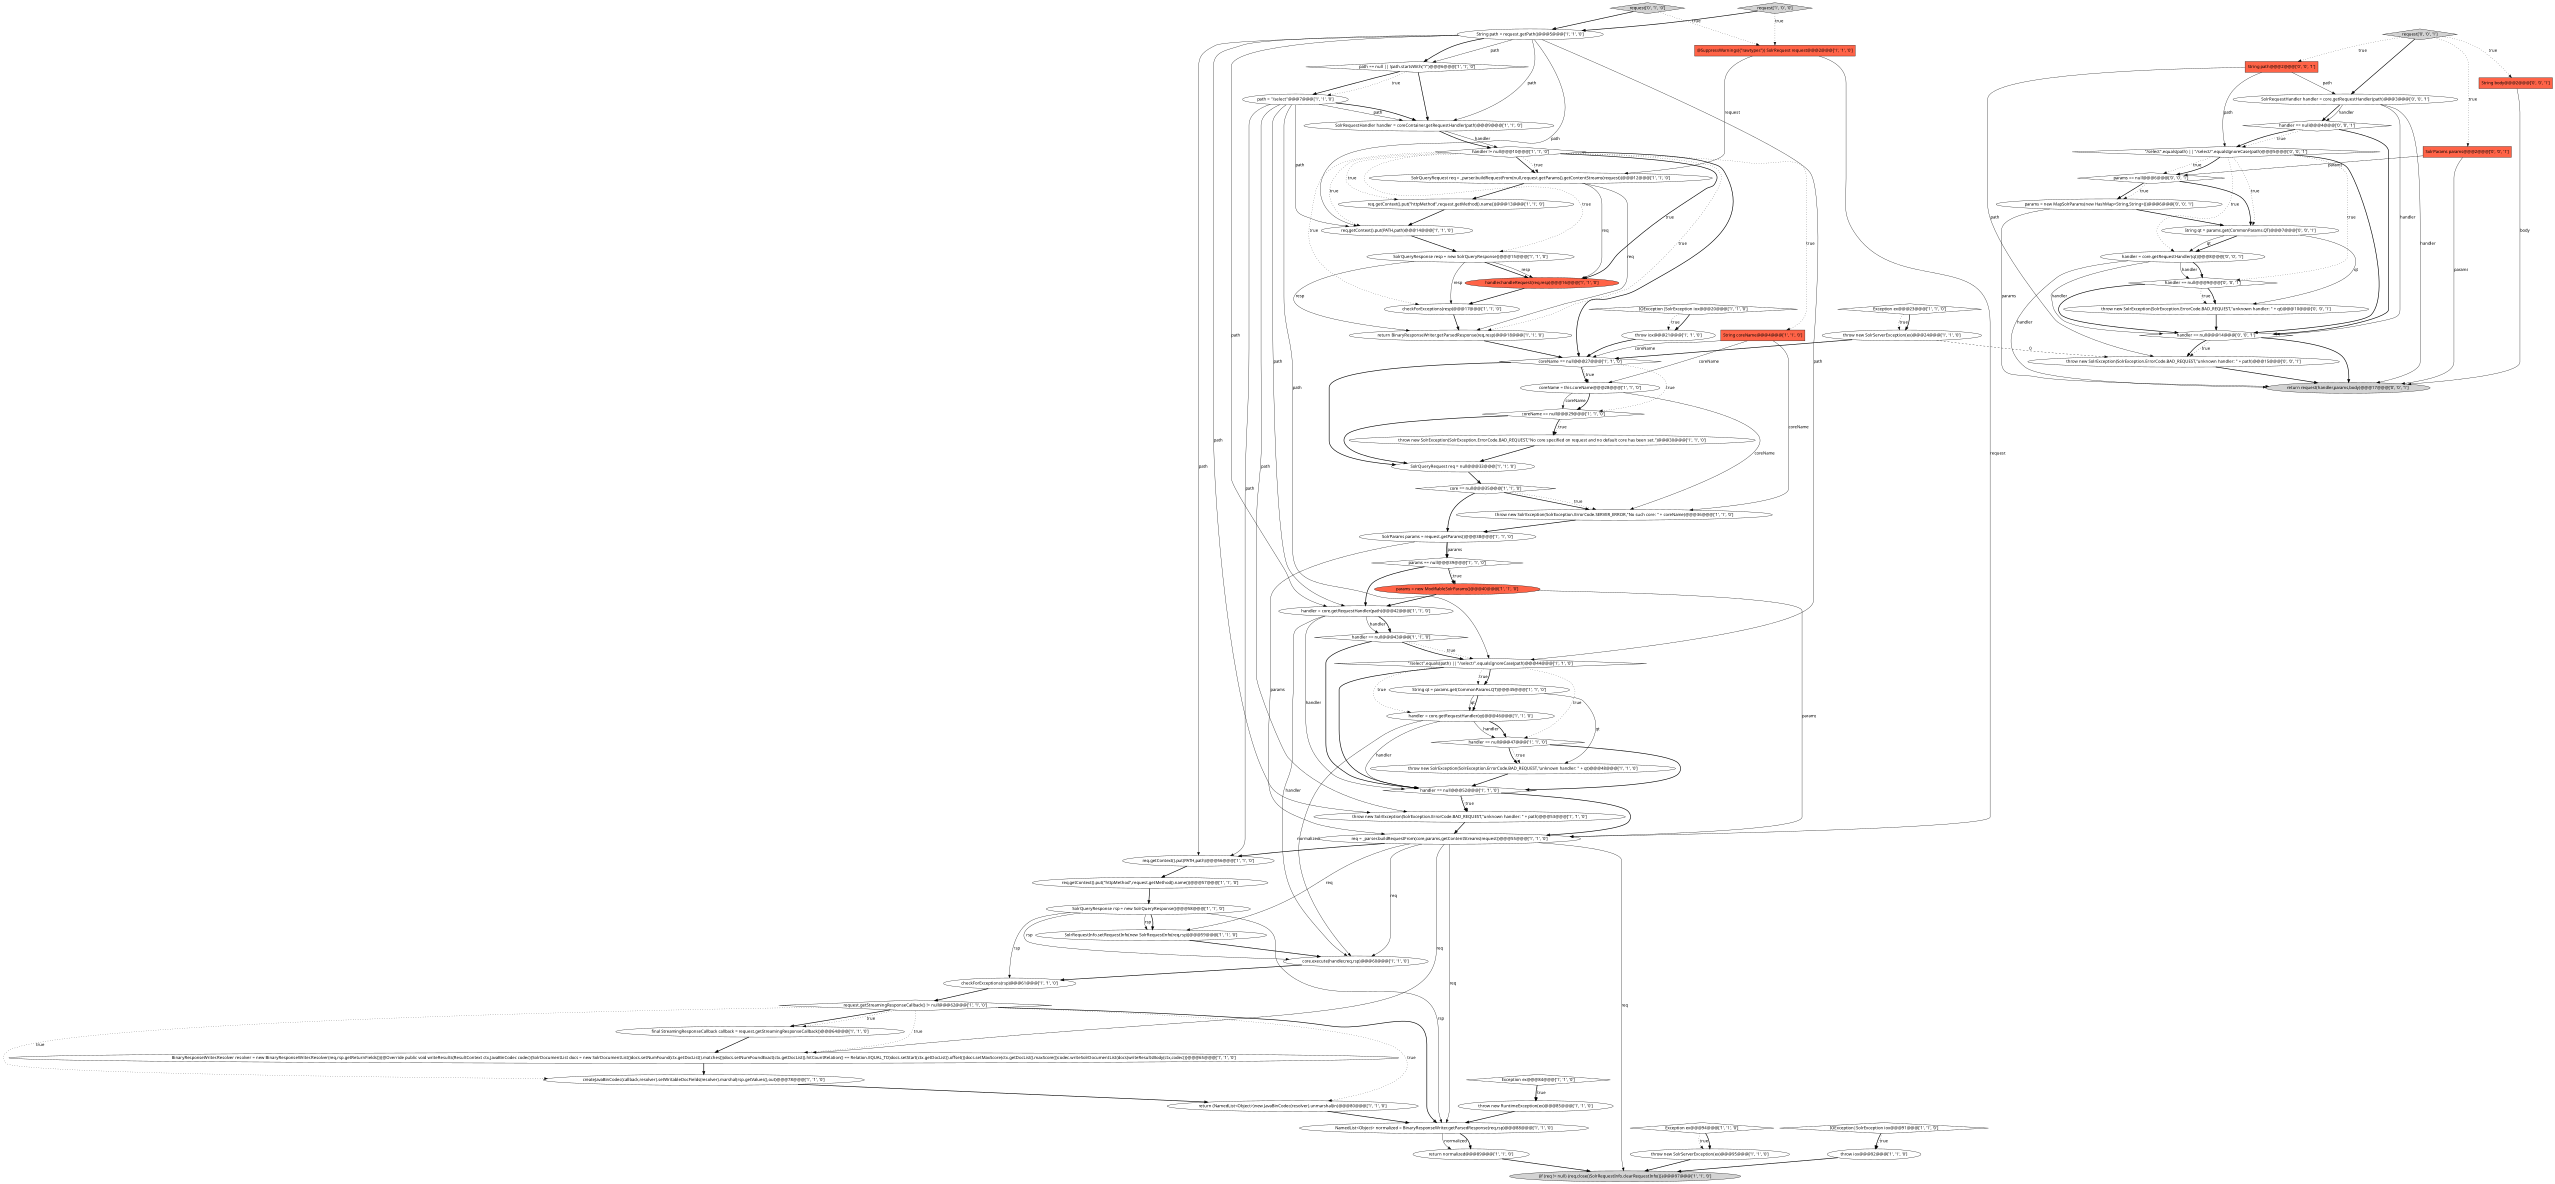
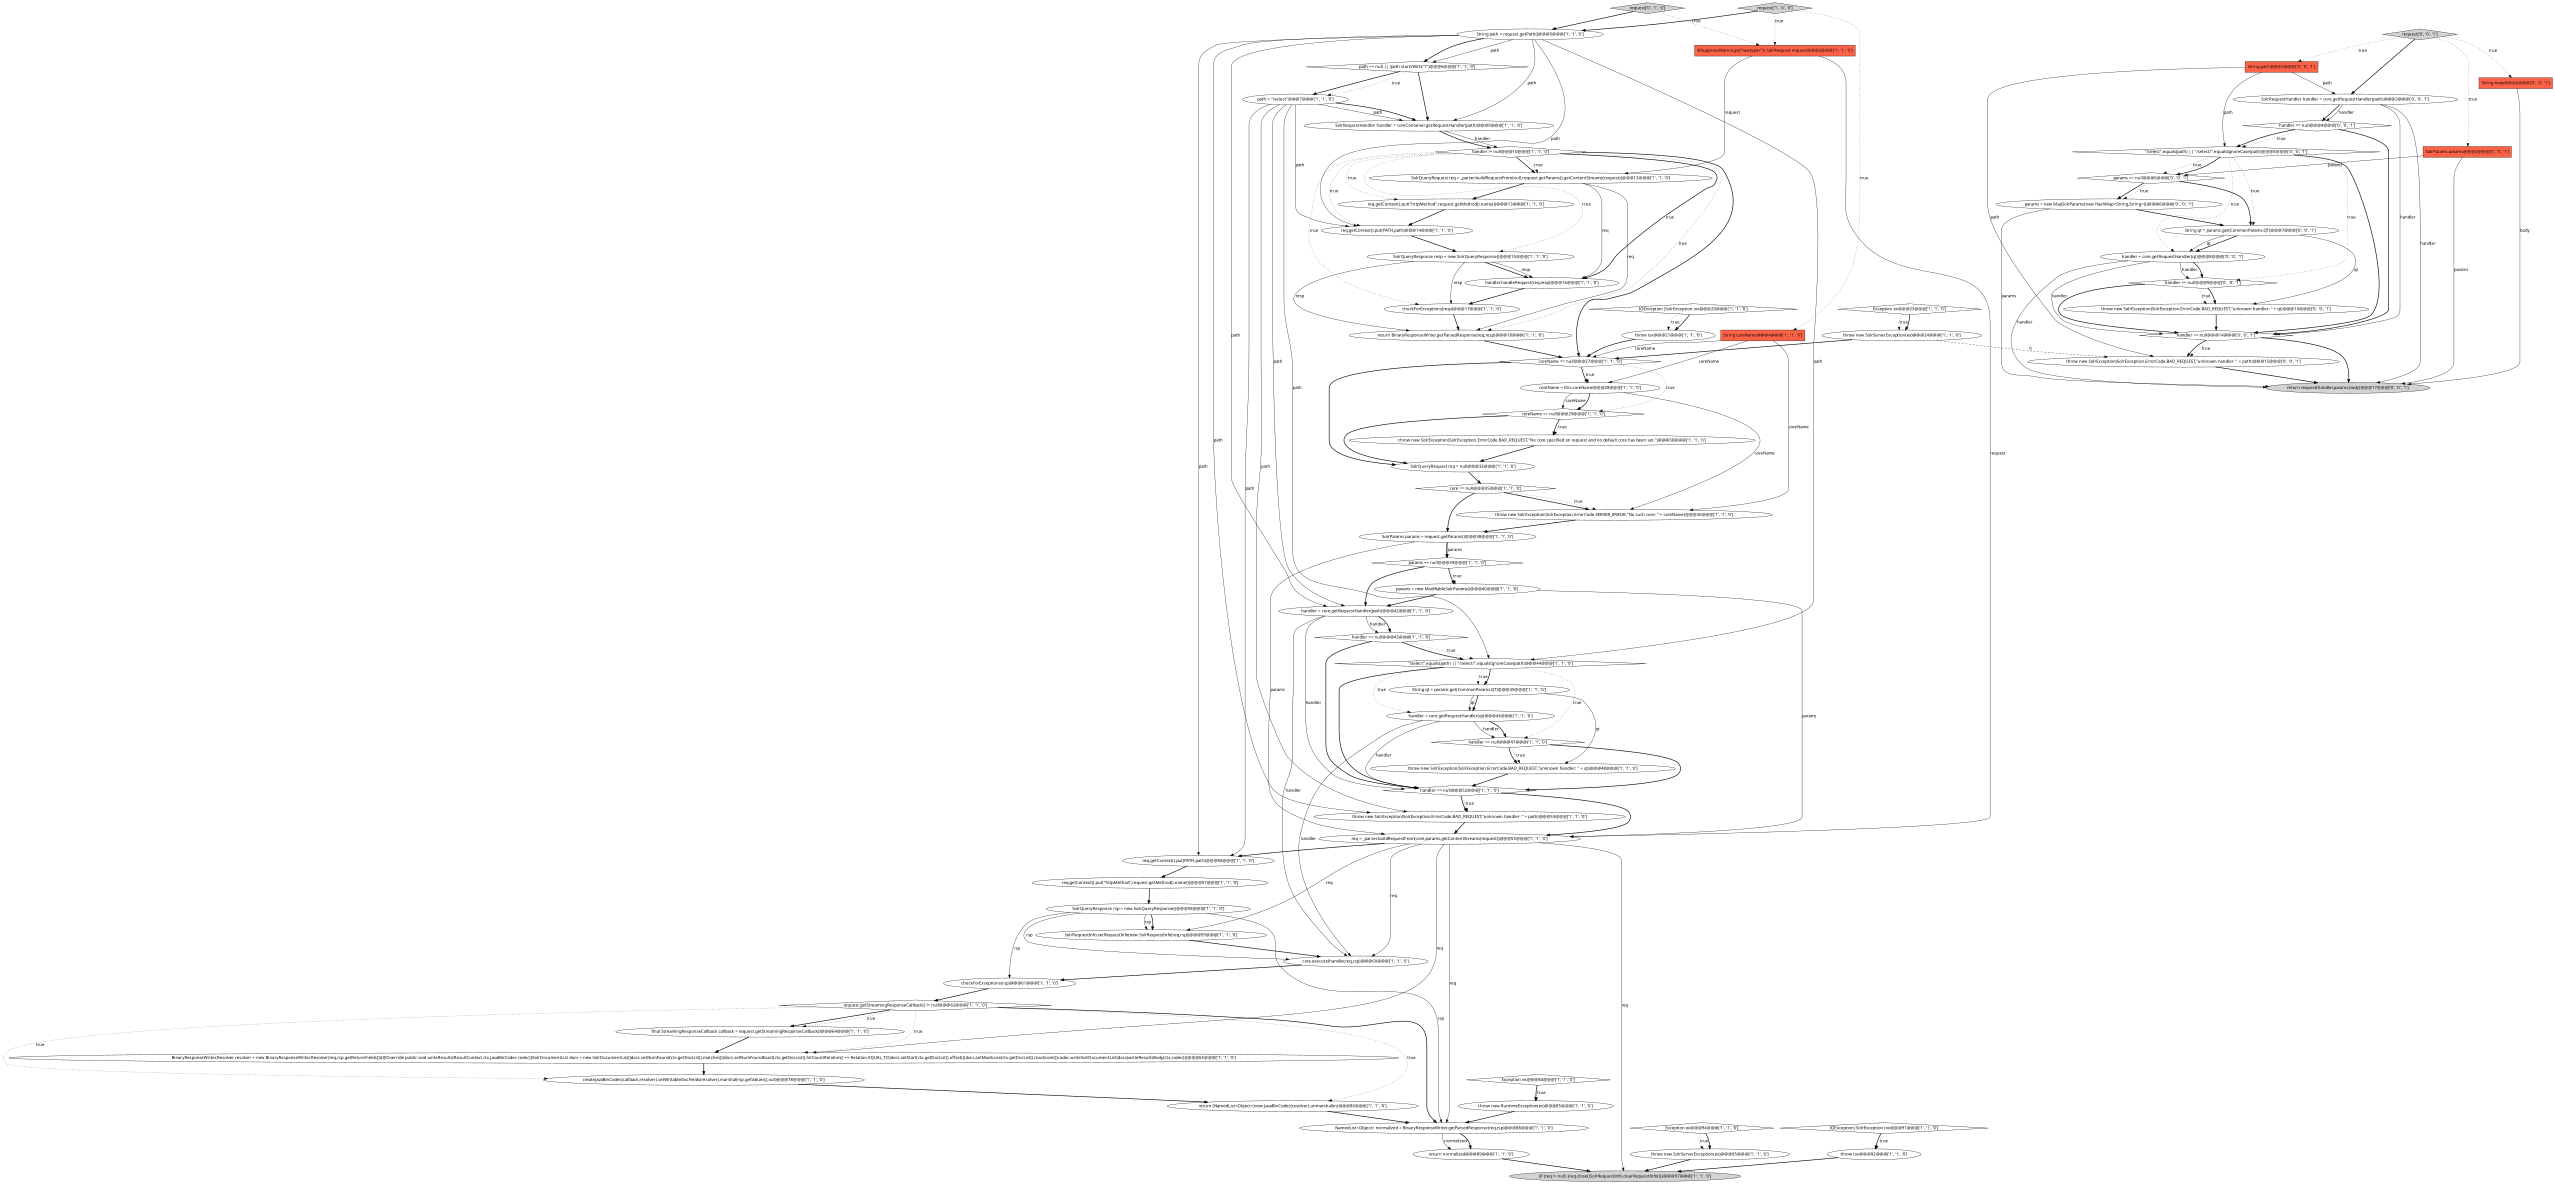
  digraph {
    fontname="Noto Sans"
    node [fillcolor=white fontname="Noto Sans" shape=ellipse style=filled]
    edge [fontname="Noto Sans" style=bold]
    n1 [label="NamedList<Object> normalized = BinaryResponseWriter.getParsedResponse(req,rsp)@@@88@@@['1', '1', '0']"]
    n2 [label="return normalized@@@89@@@['1', '1', '0']"]
    n3 [fillcolor=lightgray label="{if (req != null) {req.close()SolrRequestInfo.clearRequestInfo()}}@@@97@@@['1', '1', '0']"]
    n4 [label="throw new SolrServerException(ex)@@@24@@@['1', '1', '0']"]
    n5 [label="coreName == null@@@27@@@['1', '1', '0']" shape=diamond]
    n6 [label="throw new SolrException(SolrException.ErrorCode.BAD_REQUEST,\"unknown handler: \" + path)@@@15@@@['0', '0', '1']"]
    n7 [label="coreName = this.coreName@@@28@@@['1', '1', '0']"]
    n8 [label="coreName == null@@@29@@@['1', '1', '0']" shape=diamond]
    n9 [label="SolrQueryRequest req = null@@@33@@@['1', '1', '0']"]
    n10 [fillcolor=lightgray label="return request(handler,params,body)@@@17@@@['0', '0', '1']"]
    n11 [label="req.getContext().put(PATH,path)@@@14@@@['1', '1', '0']"]
    n12 [label="SolrQueryResponse resp = new SolrQueryResponse()@@@15@@@['1', '1', '0']"]
    n13 [label="return BinaryResponseWriter.getParsedResponse(req,resp)@@@18@@@['1', '1', '0']"]
-   n14 [fillcolor=tomato label="handler.handleRequest(req,resp)@@@16@@@['1', '1', '0']"]
+   n14 [label="handler.handleRequest(req,resp)@@@16@@@['1', '1', '0']"]
    n15 [label="checkForExceptions(resp)@@@17@@@['1', '1', '0']"]
    n16 [label="core == null@@@35@@@['1', '1', '0']" shape=diamond]
    n17 [label="throw new SolrException(SolrException.ErrorCode.SERVER_ERROR,\"No such core: \" + coreName)@@@36@@@['1', '1', '0']"]
    n18 [label="SolrParams params = request.getParams()@@@38@@@['1', '1', '0']"]
    n19 [label="params == null@@@39@@@['1', '1', '0']" shape=diamond]
    n20 [label="req = _parser.buildRequestFrom(core,params,getContentStreams(request))@@@55@@@['1', '1', '0']"]
    n21 [label="SolrQueryRequest req = _parser.buildRequestFrom(null,request.getParams(),getContentStreams(request))@@@12@@@['1', '1', '0']"]
    n22 [label="req.getContext().put(\"httpMethod\",request.getMethod().name())@@@13@@@['1', '1', '0']"]
    n23 [label="String qt = params.get(CommonParams.QT)@@@45@@@['1', '1', '0']"]
    n24 [label="handler = core.getRequestHandler(qt)@@@46@@@['1', '1', '0']"]
    n25 [label="throw new SolrException(SolrException.ErrorCode.BAD_REQUEST,\"unknown handler: \" + qt)@@@48@@@['1', '1', '0']"]
    n26 [label="handler == null@@@52@@@['1', '1', '0']" shape=diamond]
    n27 [label="core.execute(handler,req,rsp)@@@60@@@['1', '1', '0']"]
    n28 [label="handler == null@@@47@@@['1', '1', '0']" shape=diamond]
    n29 [label="path == null || !path.startsWith(\"/\")@@@6@@@['1', '1', '0']" shape=diamond]
    n30 [label="path = \"/select\"@@@7@@@['1', '1', '0']"]
    n31 [label="SolrRequestHandler handler = coreContainer.getRequestHandler(path)@@@9@@@['1', '1', '0']"]
    n32 [label="handler = core.getRequestHandler(path)@@@42@@@['1', '1', '0']"]
    n33 [label="\"/select\".equals(path) || \"/select/\".equalsIgnoreCase(path)@@@44@@@['1', '1', '0']" shape=diamond]
    n34 [label="req.getContext().put(PATH,path)@@@56@@@['1', '1', '0']"]
    n35 [label="throw new SolrException(SolrException.ErrorCode.BAD_REQUEST,\"unknown handler: \" + path)@@@53@@@['1', '1', '0']"]
    n36 [label="handler != null@@@10@@@['1', '1', '0']" shape=diamond]
    n37 [label="handler == null@@@14@@@['0', '0', '1']" shape=diamond]
    n38 [label="Exception ex@@@84@@@['1', '1', '0']" shape=diamond]
    n39 [label="throw new RuntimeException(ex)@@@85@@@['1', '1', '0']"]
    n40 [label="BinaryResponseWriter.Resolver resolver = new BinaryResponseWriter.Resolver(req,rsp.getReturnFields()){@Override public void writeResults(ResultContext ctx,JavaBinCodec codec){SolrDocumentList docs = new SolrDocumentList()docs.setNumFound(ctx.getDocList().matches())docs.setNumFoundExact(ctx.getDocList().hitCountRelation() == Relation.EQUAL_TO)docs.setStart(ctx.getDocList().offset())docs.setMaxScore(ctx.getDocList().maxScore())codec.writeSolrDocumentList(docs)writeResultsBody(ctx,codec)}}@@@65@@@['1', '1', '0']"]
    n41 [label="createJavaBinCodec(callback,resolver).setWritableDocFields(resolver).marshal(rsp.getValues(),out)@@@78@@@['1', '1', '0']"]
    n42 [label="return (NamedList<Object>)new JavaBinCodec(resolver).unmarshal(in)@@@80@@@['1', '1', '0']"]
    n43 [label="handler = core.getRequestHandler(qt)@@@8@@@['0', '0', '1']"]
    n44 [label="handler == null@@@9@@@['0', '0', '1']" shape=diamond]
    n45 [label="throw new SolrException(SolrException.ErrorCode.BAD_REQUEST,\"unknown handler: \" + qt)@@@10@@@['0', '0', '1']"]
    n46 [label="throw new SolrException(SolrException.ErrorCode.BAD_REQUEST,\"No core specified on request and no default core has been set.\")@@@30@@@['1', '1', '0']"]
    n47 [label="handler == null@@@43@@@['1', '1', '0']" shape=diamond]
    n48 [label="checkForExceptions(rsp)@@@61@@@['1', '1', '0']"]
    n49 [label="req.getContext().put(\"httpMethod\",request.getMethod().name())@@@57@@@['1', '1', '0']"]
    n50 [label="params = new MapSolrParams(new HashMap<String,String>())@@@6@@@['0', '0', '1']"]
    n51 [label="String qt = params.get(CommonParams.QT)@@@7@@@['0', '0', '1']"]
    n52 [label="throw iox@@@21@@@['1', '1', '0']"]
    n53 [label="Exception ex@@@94@@@['1', '1', '0']" shape=diamond]
    n54 [label="throw new SolrServerException(ex)@@@95@@@['1', '1', '0']"]
    n55 [label="String path = request.getPath()@@@5@@@['1', '1', '0']"]
    n56 [label="request.getStreamingResponseCallback() != null@@@62@@@['1', '1', '0']" shape=diamond]
    n57 [label="final StreamingResponseCallback callback = request.getStreamingResponseCallback()@@@64@@@['1', '1', '0']"]
-   n58 [fillcolor=tomato label="params = new ModifiableSolrParams()@@@40@@@['1', '1', '0']"]
+   n58 [label="params = new ModifiableSolrParams()@@@40@@@['1', '1', '0']"]
    n59 [label="SolrRequestInfo.setRequestInfo(new SolrRequestInfo(req,rsp))@@@59@@@['1', '1', '0']"]
    n60 [label="IOException|SolrException iox@@@20@@@['1', '1', '0']" shape=diamond]
    n61 [label="handler == null@@@4@@@['0', '0', '1']" shape=diamond]
    n62 [label="\"/select\".equals(path) || \"/select/\".equalsIgnoreCase(path)@@@5@@@['0', '0', '1']" shape=diamond]
    n63 [label="params == null@@@6@@@['0', '0', '1']" shape=diamond]
    n64 [label="SolrQueryResponse rsp = new SolrQueryResponse()@@@58@@@['1', '1', '0']"]
    n65 [label="throw iox@@@92@@@['1', '1', '0']"]
    n66 [label="SolrRequestHandler handler = core.getRequestHandler(path)@@@3@@@['0', '0', '1']"]
    n67 [label="Exception ex@@@23@@@['1', '1', '0']" shape=diamond]
    n68 [fillcolor=tomato label="String body@@@2@@@['0', '0', '1']" shape=box]
    n69 [fillcolor=lightgray label="request['1', '0', '0']" shape=diamond]
    n70 [fillcolor=tomato label="String coreName@@@4@@@['1', '1', '0']" shape=box]
    n71 [fillcolor=tomato label="@SuppressWarnings({\"rawtypes\"}) SolrRequest request@@@2@@@['1', '1', '0']" shape=box]
    n72 [fillcolor=lightgray label="request['0', '0', '1']" shape=diamond]
    n73 [fillcolor=tomato label="String path@@@2@@@['0', '0', '1']" shape=box]
    n74 [fillcolor=tomato label="SolrParams params@@@2@@@['0', '0', '1']" shape=box]
    n75 [label="IOException|SolrException iox@@@91@@@['1', '1', '0']" shape=diamond]
    n76 [fillcolor=lightgray label="request['0', '1', '0']" shape=diamond]
    n1 -> n2 [label=normalized style=solid]
    n1 -> n2
    n2 -> n3
    n4 -> n5
    n4 -> n6 [label=0 style=dashed]
    n5 -> n7
    n5 -> n7 [label=true style=dotted]
    n5 -> n8 [label=true style=dotted]
    n5 -> n9
    n6 -> n10
    n7 -> n8 [label=coreName style=solid]
    n7 -> n8
    n7 -> n17 [label=coreName style=solid]
    n8 -> n9
    n8 -> n46 [label=true style=dotted]
    n8 -> n46
    n9 -> n16
    n11 -> n12
    n12 -> n13 [label=resp style=solid]
    n12 -> n14
    n12 -> n14 [label=resp style=solid]
    n12 -> n15 [label=resp style=solid]
    n13 -> n5
    n14 -> n15
    n15 -> n13
    n16 -> n17
    n16 -> n17 [label=true style=dotted]
    n16 -> n18
    n17 -> n18
    n18 -> n19 [label=params style=solid]
    n18 -> n19
    n18 -> n20 [label=params style=solid]
    n19 -> n32
    n19 -> n58
    n19 -> n58 [label=true style=dotted]
    n20 -> n1 [label=req style=solid]
    n20 -> n3 [label=req style=solid]
    n20 -> n27 [label=req style=solid]
    n20 -> n34
    n20 -> n40 [label=req style=solid]
    n20 -> n59 [label=req style=solid]
    n21 -> n13 [label=req style=solid]
    n21 -> n14 [label=req style=solid]
    n21 -> n22
    n22 -> n11
    n23 -> n24 [label=qt style=solid]
    n23 -> n24
    n23 -> n25 [label=qt style=solid]
    n24 -> n26 [label=handler style=solid]
-   n24 -> n27 [label=normalized style=solid]
+   n24 -> n27 [label=handler style=solid]
    n24 -> n28 [label=handler style=solid]
    n24 -> n28
    n25 -> n26
    n26 -> n20
    n26 -> n35
    n26 -> n35 [label=true style=dotted]
    n27 -> n48
    n28 -> n25
    n28 -> n25 [label=true style=dotted]
    n28 -> n26
    n29 -> n30
    n29 -> n30 [label=true style=dotted]
    n29 -> n31
    n30 -> n11 [label=path style=solid]
    n30 -> n31 [label=path style=solid]
    n30 -> n31
    n30 -> n32 [label=path style=solid]
    n30 -> n33 [label=path style=solid]
    n30 -> n34 [label=path style=solid]
    n30 -> n35 [label=path style=solid]
    n31 -> n36 [label=handler style=solid]
    n31 -> n36
    n32 -> n26 [label=handler style=solid]
    n32 -> n27 [label=handler style=solid]
    n32 -> n47 [label=handler style=solid]
    n32 -> n47
    n33 -> n23 [label=true style=dotted]
    n33 -> n23
    n33 -> n24 [label=true style=dotted]
    n33 -> n26
    n33 -> n28 [label=true style=dotted]
    n34 -> n49
    n35 -> n20
    n36 -> n5
    n36 -> n11 [label=true style=dotted]
    n36 -> n12 [label=true style=dotted]
    n36 -> n13 [label=true style=dotted]
    n36 -> n14 [label=true]
    n36 -> n15 [label=true style=dotted]
    n36 -> n21
    n36 -> n21 [label=true style=dotted]
    n36 -> n22 [label=true style=dotted]
    n37 -> n6
    n37 -> n6 [label=true style=dotted]
    n37 -> n10
    n38 -> n39 [label=true style=dotted]
    n38 -> n39
    n39 -> n1
    n40 -> n41
    n41 -> n42
    n42 -> n1
    n43 -> n10 [label=handler style=solid]
    n43 -> n37 [label=handler style=solid]
    n43 -> n44
    n43 -> n44 [label=handler style=solid]
    n44 -> n37
    n44 -> n45
    n44 -> n45 [label=true style=dotted]
    n45 -> n37
    n46 -> n9
    n47 -> n26
    n47 -> n33 [label=true style=dotted]
    n47 -> n33
    n48 -> n56
    n49 -> n64
    n50 -> n10 [label=params style=solid]
    n50 -> n51
    n51 -> n43
    n51 -> n43 [label=qt style=solid]
    n51 -> n45 [label=qt style=solid]
    n52 -> n5
    n53 -> n54 [label=true style=dotted]
    n53 -> n54
    n54 -> n3
    n55 -> n11 [label=path style=solid]
    n55 -> n29 [label=path style=solid]
    n55 -> n29
    n55 -> n31 [label=path style=solid]
    n55 -> n32 [label=path style=solid]
    n55 -> n33 [label=path style=solid]
    n55 -> n34 [label=path style=solid]
    n55 -> n35 [label=path style=solid]
    n56 -> n1
    n56 -> n40 [label=true style=dotted]
    n56 -> n41 [label=true style=dotted]
    n56 -> n42 [label=true style=dotted]
    n56 -> n57
    n56 -> n57 [label=true style=dotted]
    n57 -> n40
    n58 -> n20 [label=params style=solid]
    n58 -> n32
    n59 -> n27
    n60 -> n52
    n60 -> n52 [label=true style=dotted]
    n61 -> n37
    n61 -> n62 [label=true style=dotted]
    n61 -> n62
    n62 -> n37
    n62 -> n43 [label=true style=dotted]
    n62 -> n44 [label=true style=dotted]
    n62 -> n51 [label=true style=dotted]
    n62 -> n63 [label=true style=dotted]
    n62 -> n63
    n63 -> n50
    n63 -> n50 [label=true style=dotted]
    n63 -> n51
    n64 -> n1 [label=rsp style=solid]
    n64 -> n27 [label=rsp style=solid]
    n64 -> n48 [label=rsp style=solid]
    n64 -> n59
    n64 -> n59 [label=rsp style=solid]
    n65 -> n3
    n66 -> n10 [label=handler style=solid]
    n66 -> n37 [label=handler style=solid]
    n66 -> n61
    n66 -> n61 [label=handler style=solid]
    n67 -> n4 [label=true style=dotted]
    n67 -> n4
    n68 -> n10 [label=body style=solid]
    n69 -> n55
-   n36 -> n70 [label=true style=dotted]
+   n69 -> n70 [label=true style=dotted]
    n69 -> n71 [label=true style=dotted]
    n70 -> n5 [label=coreName style=solid]
    n70 -> n7 [label=coreName style=solid]
    n70 -> n17 [label=coreName style=solid]
    n71 -> n20 [label=request style=solid]
    n71 -> n21 [label=request style=solid]
    n72 -> n66
    n72 -> n68 [label=true style=dotted]
    n72 -> n73 [label=true style=dotted]
    n72 -> n74 [label=true style=dotted]
    n73 -> n6 [label=path style=solid]
    n73 -> n62 [label=path style=solid]
    n73 -> n66 [label=path style=solid]
    n74 -> n10 [label=params style=solid]
    n74 -> n63 [label=params style=solid]
    n75 -> n65
    n75 -> n65 [label=true style=dotted]
    n76 -> n55
    n76 -> n71 [label=true style=dotted]
  }
